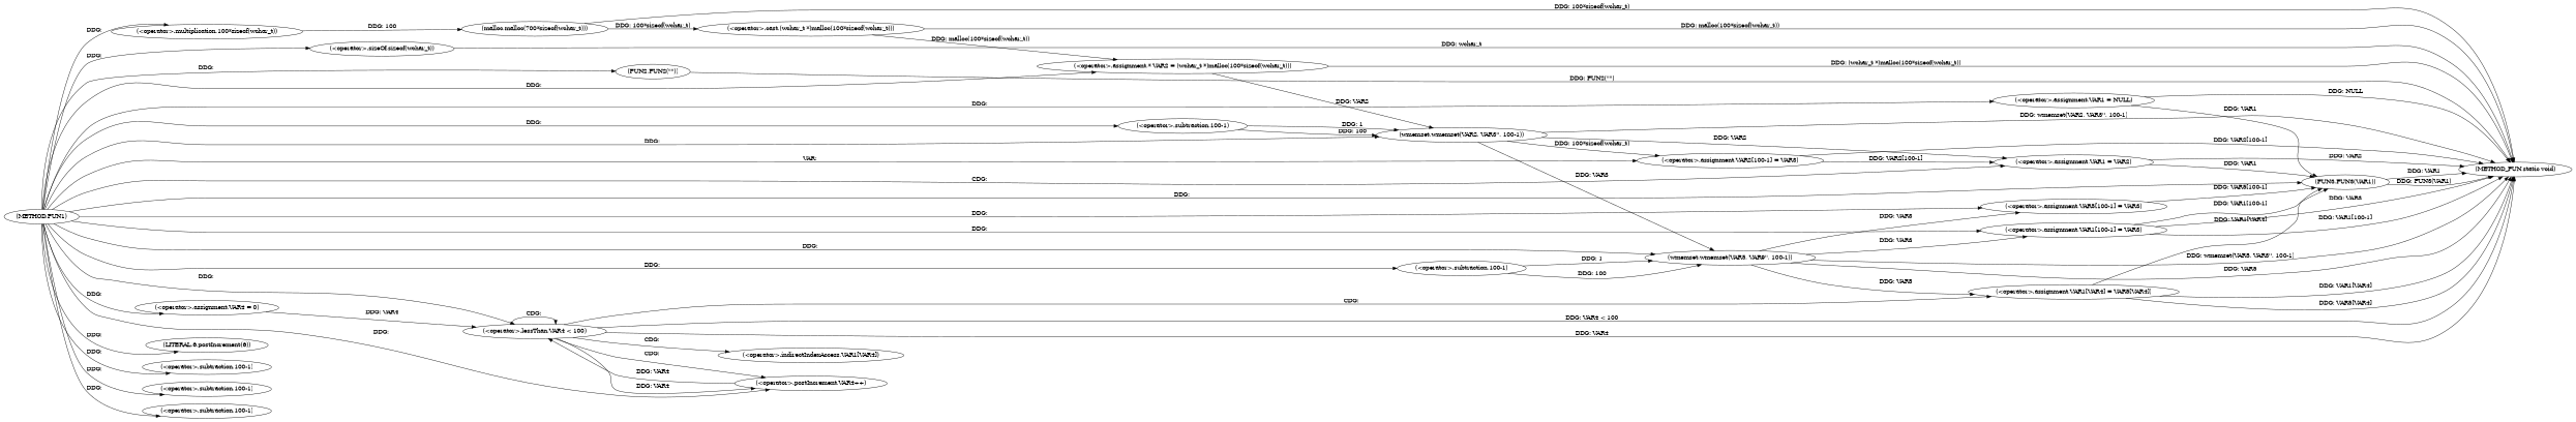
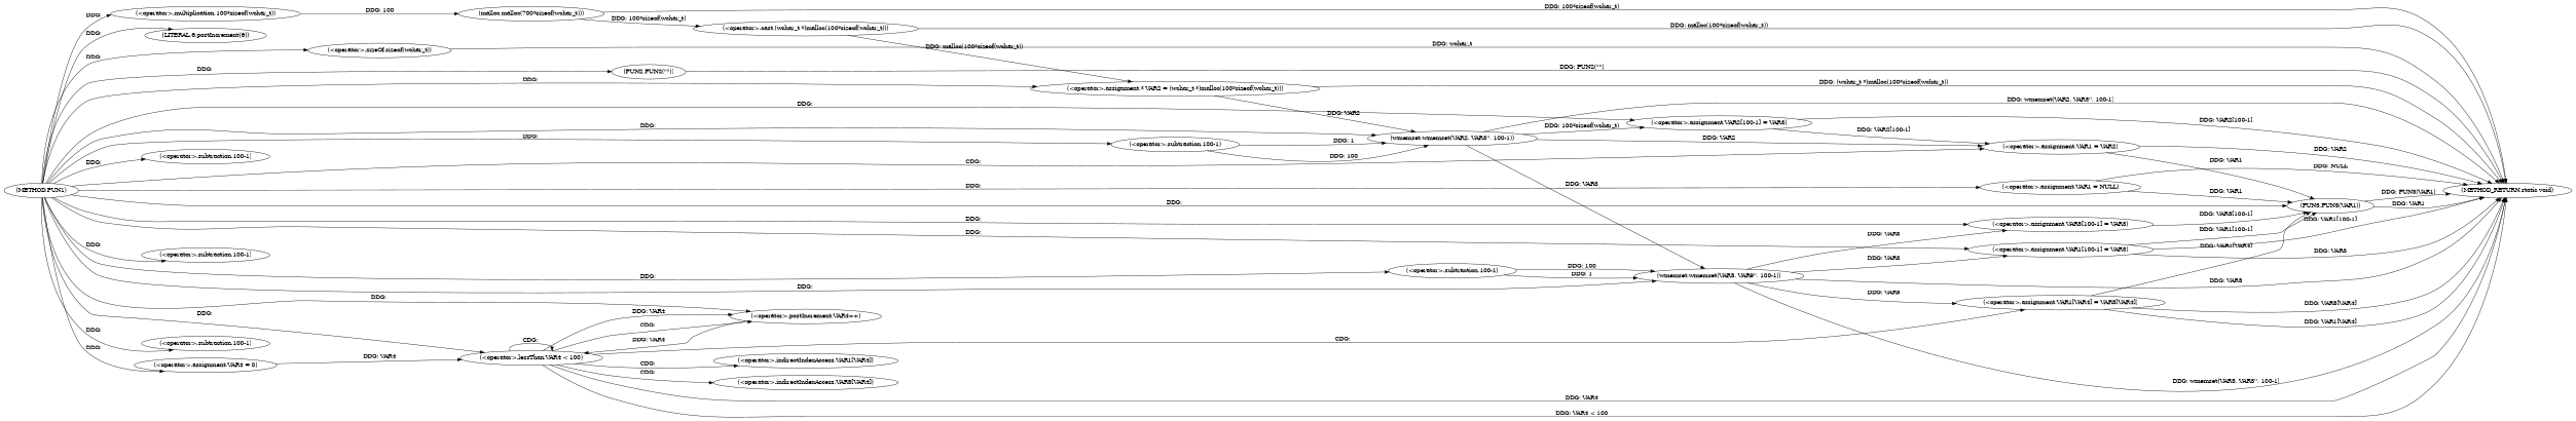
  digraph {
    rankdir=LR
    n1 [label="(METHOD,FUN1)"]
    n2 [label="(<operator>.assignment,VAR1 = NULL)"]
    n3 [label="(LITERAL,6,postIncrement(6))"]
    n4 [label="(<operator>.assignment,* VAR2 = (wchar_t *)malloc(100*sizeof(wchar_t)))"]
    n5 [label="(<operator>.multiplication,100*sizeof(wchar_t))"]
    n6 [label="(<operator>.sizeOf,sizeof(wchar_t))"]
    n7 [label="(wmemset,wmemset(VAR2, VAR3'', 100-1))"]
    n8 [label="(<operator>.subtraction,100-1)"]
    n9 [label="(<operator>.assignment,VAR2[100-1] = VAR3)"]
    n10 [label="(<operator>.subtraction,100-1)"]
    n11 [label="(<operator>.assignment,VAR1 = VAR2)"]
    n12 [label="(FUN2,FUN2(\"\"))"]
    n13 [label="(wmemset,wmemset(VAR5, VAR9'', 100-1))"]
    n14 [label="(<operator>.subtraction,100-1)"]
    n15 [label="(<operator>.assignment,VAR5[100-1] = VAR3)"]
    n16 [label="(<operator>.subtraction,100-1)"]
    n17 [label="(<operator>.assignment,VAR4 = 0)"]
    n18 [label="(<operator>.lessThan,VAR4 < 100)"]
    n19 [label="(<operator>.postIncrement,VAR4++)"]
    n20 [label="(<operator>.assignment,VAR1[100-1] = VAR3)"]
    n21 [label="(<operator>.subtraction,100-1)"]
    n22 [label="(FUN3,FUN3(VAR1))"]
-   n23 [label="(METHOD_FUN,static void)"]
+   n23 [label="(METHOD_RETURN,static void)"]
    n24 [label="(malloc,malloc(700*sizeof(wchar_t)))"]
    n25 [label="(<operator>.assignment,VAR1[VAR4] = VAR5[VAR4])"]
    n26 [label="(<operator>.indirectIndexAccess,VAR1[VAR4])"]
+   n27 [label="(<operator>.indirectIndexAccess,VAR5[VAR4])"]
    n28 [label="(<operator>.cast,(wchar_t *)malloc(100*sizeof(wchar_t)))"]
    n1 -> n2 [label="DDG: "]
    n1 -> n3 [label="DDG: "]
    n1 -> n4 [label="DDG: "]
    n1 -> n5 [label="DDG: "]
    n1 -> n6 [label="DDG: "]
    n1 -> n7 [label="DDG: "]
    n1 -> n8 [label="DDG: "]
-   n1 -> n9 [label="VAR: "]
+   n1 -> n9 [label="DDG: "]
    n1 -> n10 [label="DDG: "]
    n1 -> n11 [label="CDG: "]
    n1 -> n12 [label="DDG: "]
    n1 -> n13 [label="DDG: "]
    n1 -> n14 [label="DDG: "]
    n1 -> n15 [label="DDG: "]
    n1 -> n16 [label="DDG: "]
    n1 -> n17 [label="DDG: "]
    n1 -> n18 [label="DDG: "]
    n1 -> n19 [label="DDG: "]
    n1 -> n20 [label="DDG: "]
    n1 -> n21 [label="DDG: "]
    n1 -> n22 [label="DDG: "]
    n2 -> n22 [label="DDG: VAR1"]
    n2 -> n23 [label="DDG: NULL"]
    n4 -> n7 [label="DDG: VAR2"]
    n4 -> n23 [label="DDG: (wchar_t *)malloc(100*sizeof(wchar_t))"]
    n5 -> n24 [label="DDG: 100"]
    n6 -> n23 [label="DDG: wchar_t"]
    n7 -> n9 [label="DDG: 100*sizeof(wchar_t)"]
    n7 -> n11 [label="DDG: VAR2"]
    n7 -> n13 [label="DDG: VAR3"]
    n7 -> n23 [label="DDG: wmemset(VAR2, VAR3'', 100-1)"]
    n8 -> n7 [label="DDG: 100"]
    n8 -> n7 [label="DDG: 1"]
    n9 -> n11 [label="DDG: VAR2[100-1]"]
    n9 -> n23 [label="DDG: VAR2[100-1]"]
    n11 -> n22 [label="DDG: VAR1"]
    n11 -> n23 [label="DDG: VAR2"]
    n12 -> n23 [label="DDG: FUN2(\"\")"]
    n13 -> n15 [label="DDG: VAR3"]
    n13 -> n20 [label="DDG: VAR3"]
    n13 -> n23 [label="DDG: wmemset(VAR5, VAR3'', 100-1)"]
    n13 -> n23 [label="DDG: VAR5"]
    n13 -> n25 [label="DDG: VAR5"]
    n14 -> n13 [label="DDG: 100"]
    n14 -> n13 [label="DDG: 1"]
    n15 -> n22 [label="DDG: VAR5[100-1]"]
    n17 -> n18 [label="DDG: VAR4"]
    n18 -> n18 [label="CDG: "]
    n18 -> n19 [label="DDG: VAR4"]
    n18 -> n19 [label="CDG: "]
    n18 -> n23 [label="DDG: VAR4"]
    n18 -> n23 [label="DDG: VAR4 < 100"]
    n18 -> n25 [label="CDG: "]
    n18 -> n26 [label="CDG: "]
+   n18 -> n27 [label="CDG: "]
    n19 -> n18 [label="DDG: VAR4"]
    n20 -> n22 [label="DDG: VAR1[100-1]"]
    n20 -> n23 [label="DDG: VAR3"]
    n20 -> n23 [label="DDG: VAR1[100-1]"]
    n22 -> n23 [label="DDG: FUN3(VAR1)"]
    n22 -> n23 [label="DDG: VAR1"]
    n24 -> n23 [label="DDG: 100*sizeof(wchar_t)"]
    n24 -> n28 [label="DDG: 100*sizeof(wchar_t)"]
    n25 -> n22 [label="DDG: VAR1[VAR4]"]
    n25 -> n23 [label="DDG: VAR5[VAR4]"]
    n25 -> n23 [label="DDG: VAR1[VAR4]"]
    n28 -> n4 [label="DDG: malloc(100*sizeof(wchar_t))"]
    n28 -> n23 [label="DDG: malloc(100*sizeof(wchar_t))"]
  }
